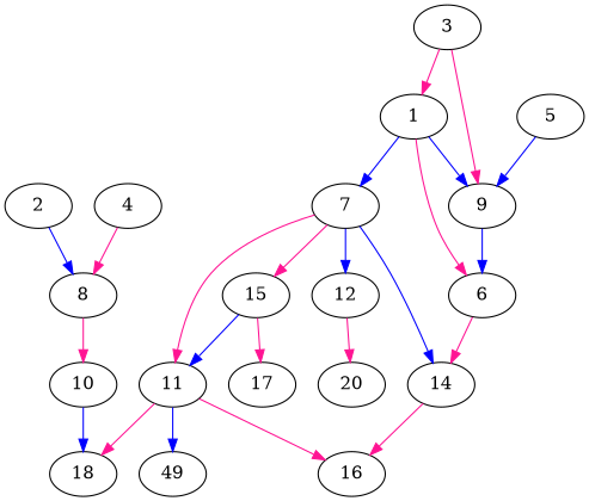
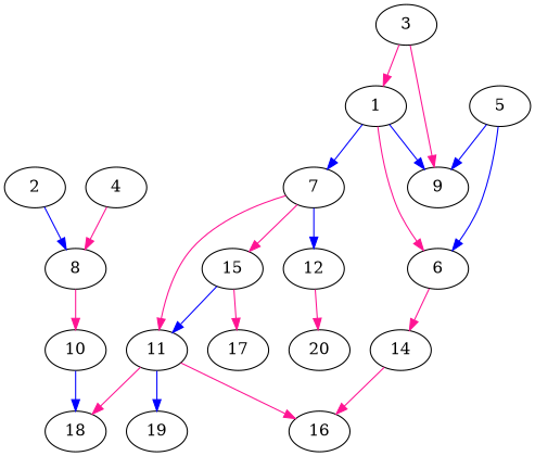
  digraph {
    fontname="DejaVu Serif"
    node [alpha=0.08 fontname="DejaVu Serif"]
    edge [color=deeppink fontname="DejaVu Serif"]
    1 [expect_size=73657879097782624]
    6 [alpha=0.04 expect_size=172400297007767264]
    7 [alpha=0.07 expect_size=15351412420934888]
    9 [alpha=0.03 expect_size=1993391643880845]
    14 [alpha=0.09 expect_size=45951429438043324416]
    11 [alpha=0.13 expect_size=192720902417301897216]
    12 [alpha=0.16 expect_size=34025818513616142336]
    15 [alpha=0.02 expect_size=779767312160591744]
    16 [alpha=0.16 expect_size=21375727642152344]
    18 [alpha=0.04 expect_size=18209497964227854336]
-   19 [alpha=0.11 expect_size=108033969712554 label=49]
+   19 [alpha=0.11 expect_size=108033969712554]
    20 [alpha=0.01 expect_size=60343684905526362112]
    17 [alpha=0.14 expect_size=161637522560679200]
    2 [alpha=0.10 expect_size=342949734354123456]
    8 [alpha=0.14 expect_size=2101544128046170112]
    10 [expect_size=972881468953647]
    3 [alpha=0.15 expect_size=8661899074498026]
    4 [alpha=0.03 expect_size=165995140220700327936]
    5 [alpha=0.12 expect_size=739234958213312]
    1 -> 6
    1 -> 7 [color=blue]
    1 -> 9 [color=blue]
    6 -> 14
-   7 -> 14 [color=blue]
    7 -> 11
    7 -> 12 [color=blue]
    7 -> 15
    14 -> 16
    11 -> 16
    11 -> 18
    11 -> 19 [color=blue]
    12 -> 20
    15 -> 11 [color=blue]
    15 -> 17
    2 -> 8 [color=blue]
    8 -> 10
    10 -> 18 [color=blue]
    3 -> 1
    3 -> 9
    4 -> 8
-   9 -> 6 [color=blue]
+   5 -> 6 [color=blue]
    5 -> 9 [color=blue]
  }
